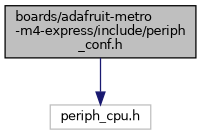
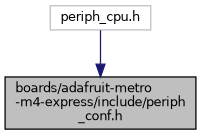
  digraph {
    node [fontname=Helvetica fontsize=10 shape=record style=filled]
    n1 [color=black fillcolor=grey75 fontcolor=black height=0.2 label="boards/adafruit-metro\l-m4-express/include/periph\l_conf.h" width=0.4]
    n2 [color=grey75 fillcolor=white height=0.2 label="periph_cpu.h" width=0.4]
-   n1 -> n2 [color=midnightblue fontname=Helvetica fontsize=10 labelfontname=Helvetica labelfontsize=10 style=solid]
+   n2 -> n1 [color=midnightblue fontname=Helvetica fontsize=10 labelfontname=Helvetica labelfontsize=10 style=solid]
  }
